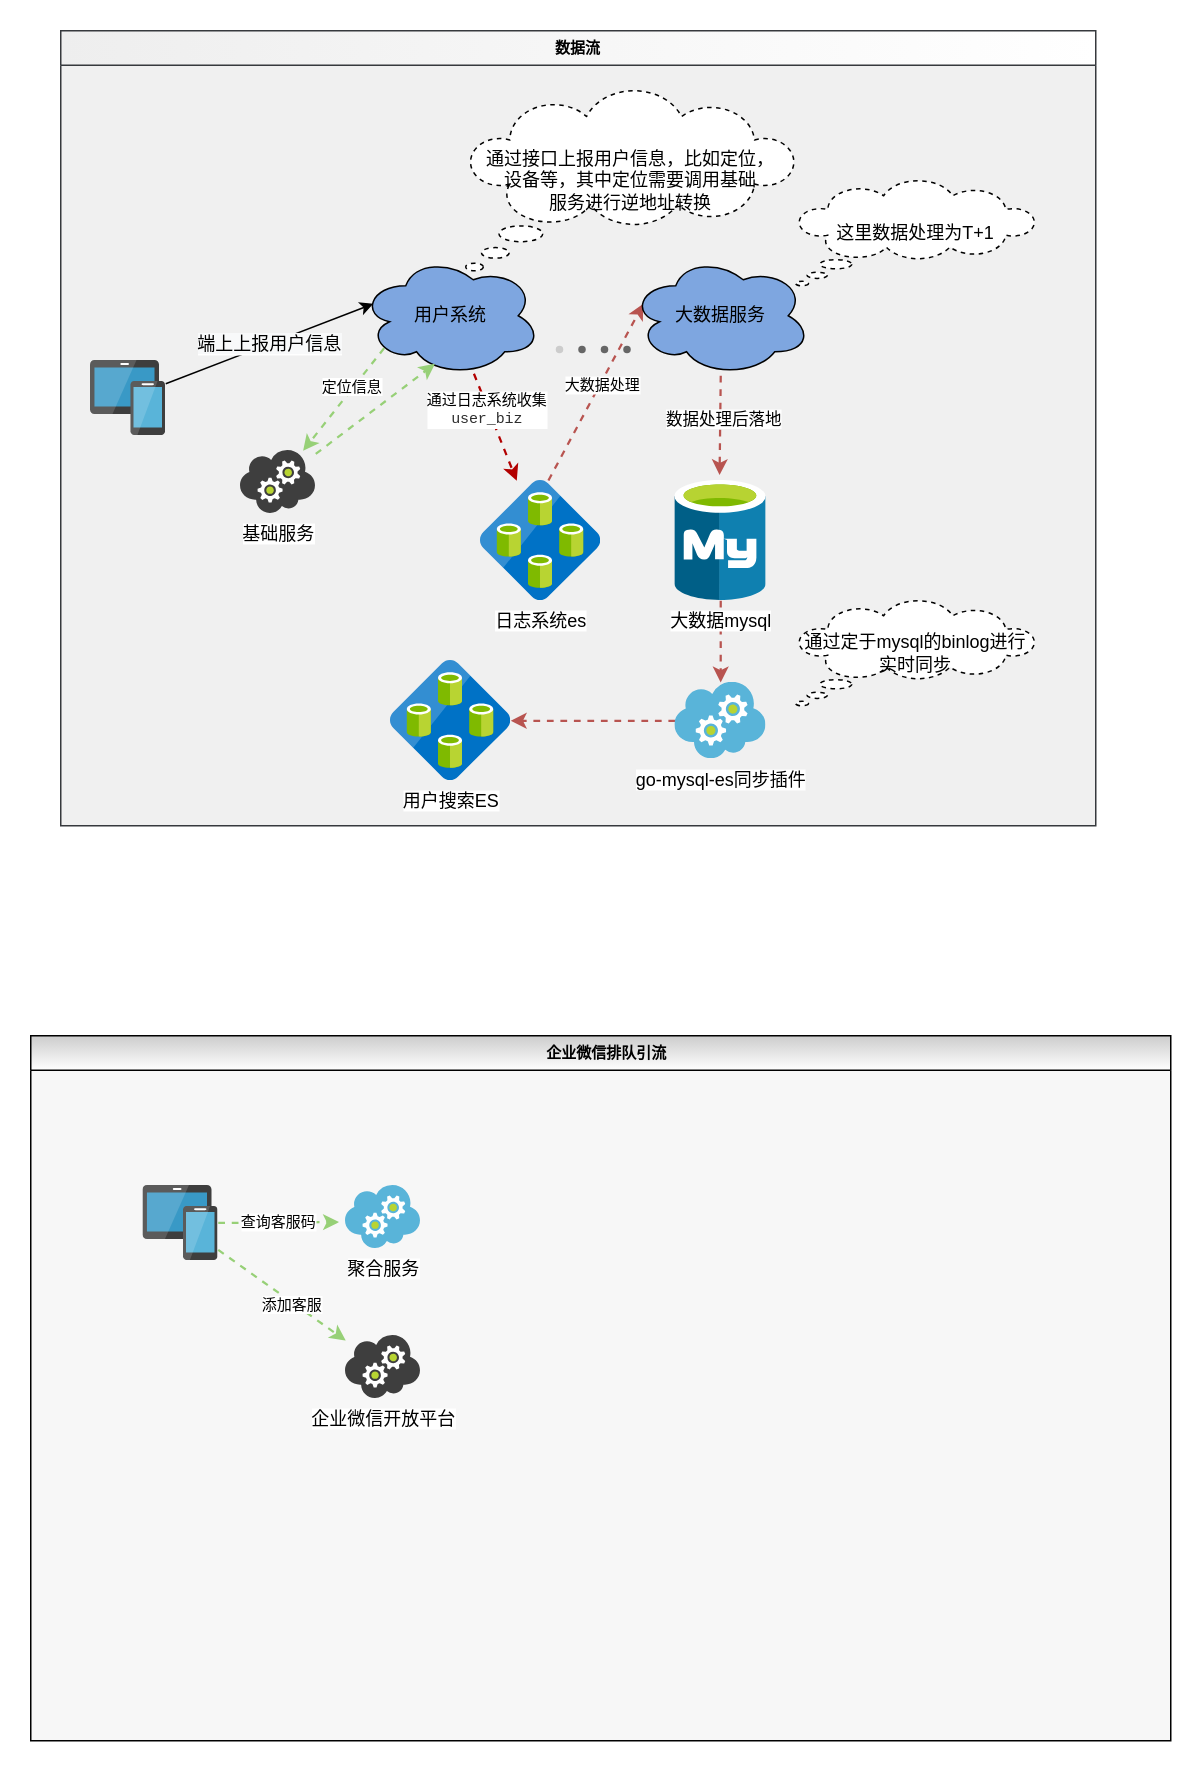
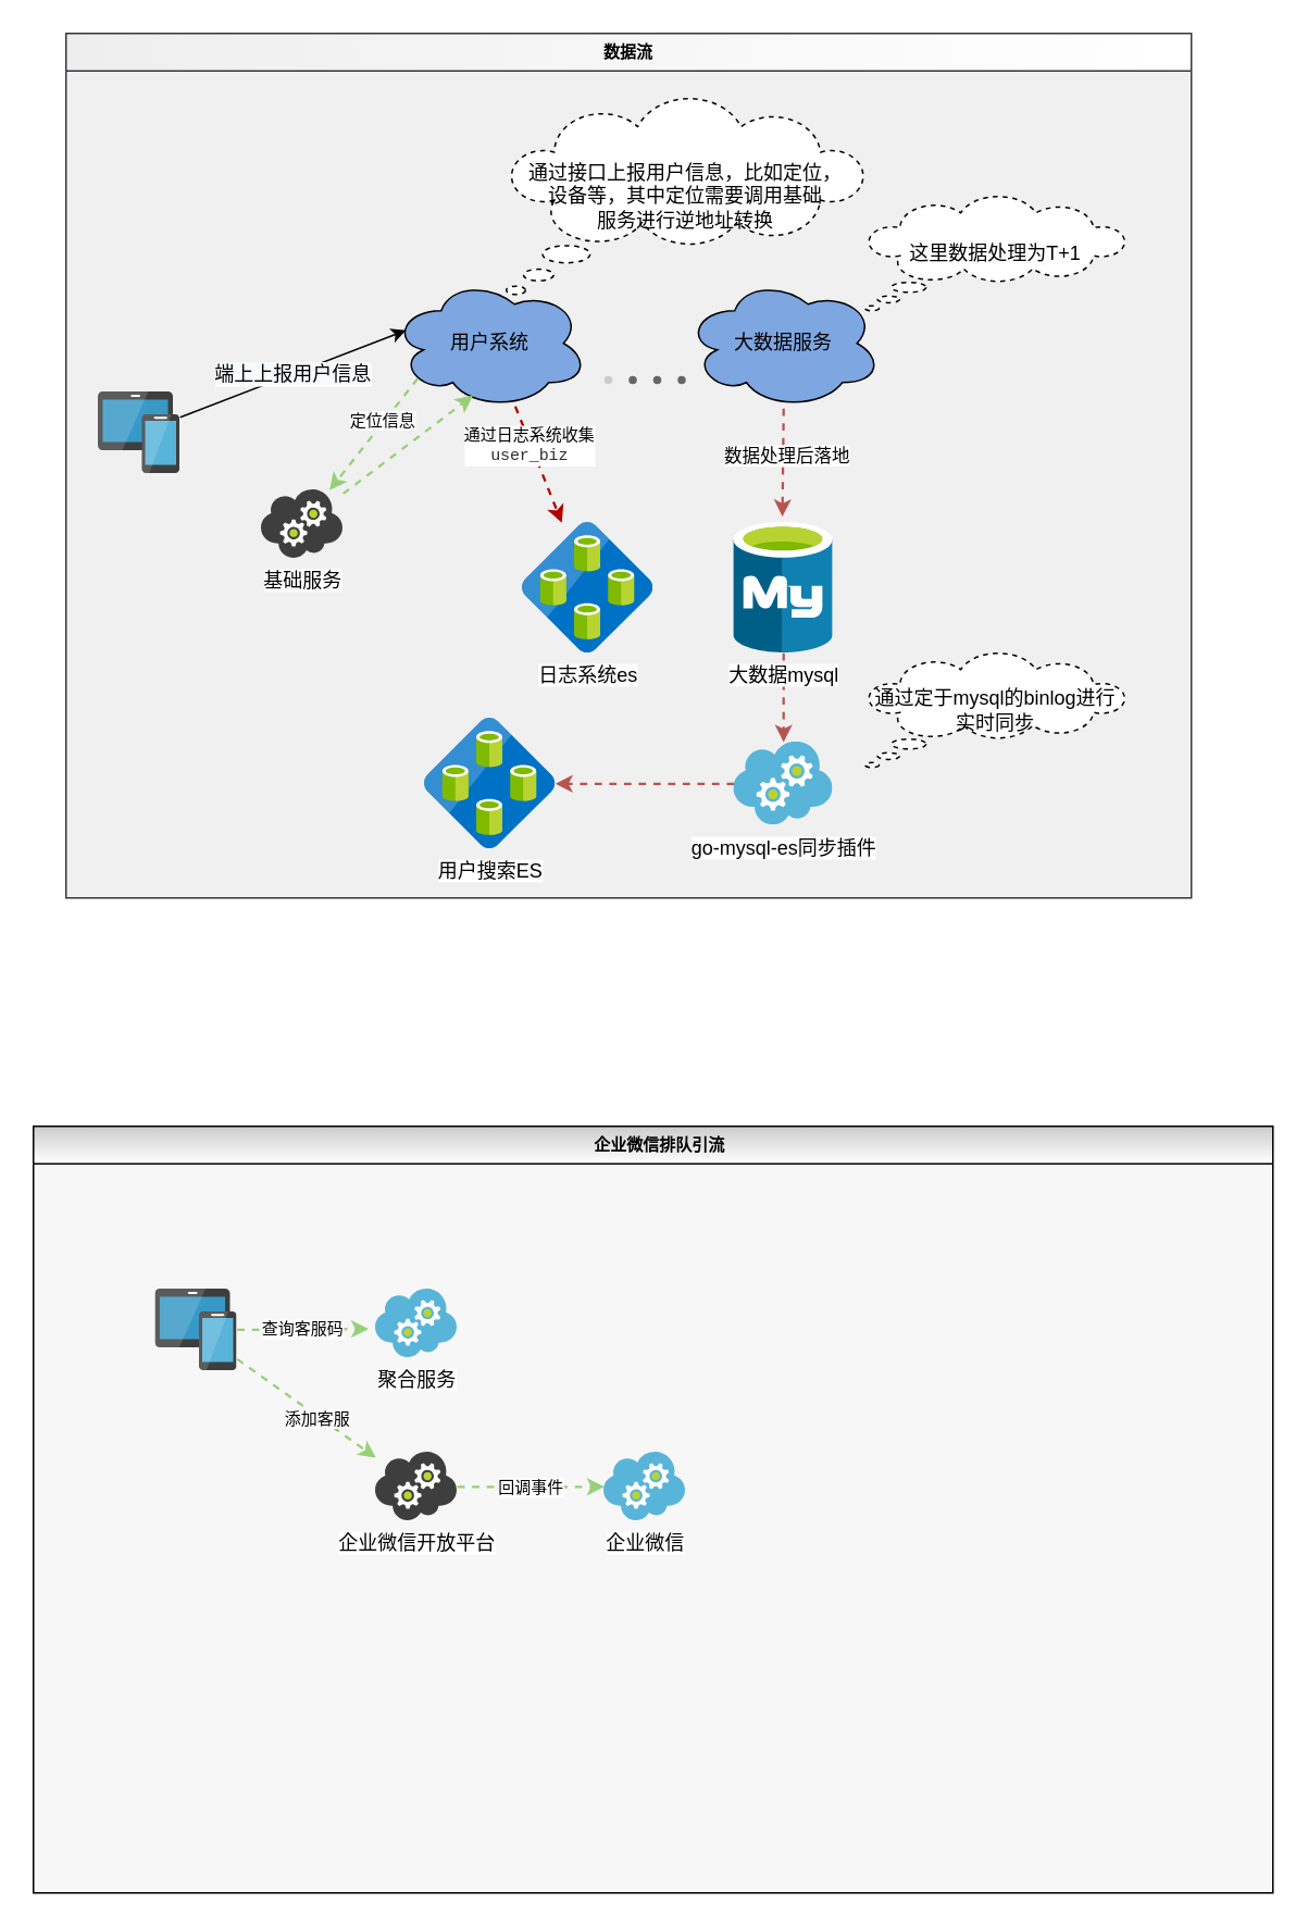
  <mxCell id="0" />
  <mxCell id="1" parent="0" />
  <mxCell id="2" value="数据流" style="swimlane;fontSize=10;fillColor=#eeeeee;swimlaneFillColor=#F0F0F0;strokeColor=#36393d;gradientColor=#ffffff;gradientDirection=east;" parent="1" vertex="1"><mxGeometry x="40" y="20" width="690" height="530" as="geometry"><mxRectangle x="160" y="160" width="80" height="23" as="alternateBounds" /></mxGeometry></mxCell>
  <mxCell id="3" style="edgeStyle=none;orthogonalLoop=1;jettySize=auto;html=1;strokeWidth=1.5;fontSize=8;rounded=0;noJump=0;fillColor=#e51400;strokeColor=#B20000;dashed=1;" parent="1" source="7" target="17" edge="1"><mxGeometry relative="1" as="geometry"><mxPoint x="300" y="310" as="targetPoint" /></mxGeometry></mxCell>
  <mxCell id="4" value="通过日志系统收集&lt;br style=&quot;font-size: 10px;&quot;&gt;&lt;span style=&quot;color: rgb(45, 45, 45); font-family: &amp;quot;Roboto Mono&amp;quot;, Consolas, Menlo, Courier, monospace; font-size: 10px; letter-spacing: -0.07px; text-align: start;&quot;&gt;user_biz&lt;/span&gt;" style="edgeLabel;html=1;align=center;verticalAlign=middle;resizable=0;points=[];fontSize=10;" parent="3" vertex="1" connectable="0"><mxGeometry x="-0.35" y="-1" relative="1" as="geometry"><mxPoint as="offset" /></mxGeometry></mxCell>
  <mxCell id="5" style="edgeStyle=none;rounded=0;sketch=0;orthogonalLoop=1;jettySize=auto;html=1;exitX=0.13;exitY=0.77;exitDx=0;exitDy=0;exitPerimeter=0;shadow=0;fontSize=10;startFill=1;endFill=1;strokeColor=#97D077;strokeWidth=1.5;dashed=1;" parent="1" source="7" target="23" edge="1"><mxGeometry relative="1" as="geometry" /></mxCell>
  <mxCell id="6" value="定位信息" style="edgeLabel;html=1;align=center;verticalAlign=middle;resizable=0;points=[];fontSize=10;" parent="5" vertex="1" connectable="0"><mxGeometry x="-0.251" y="-2" relative="1" as="geometry"><mxPoint as="offset" /></mxGeometry></mxCell>
  <mxCell id="7" value="用户系统" style="ellipse;shape=cloud;whiteSpace=wrap;html=1;fillColor=#7EA6E0;" parent="1" vertex="1"><mxGeometry x="240" y="170" width="120" height="80" as="geometry" /></mxCell>
  <mxCell id="8" value="&lt;span style=&quot;font-size: 12px; background-color: rgb(248, 249, 250);&quot;&gt;端上上报用户信息&lt;/span&gt;" style="rounded=0;orthogonalLoop=1;jettySize=auto;html=1;entryX=0.07;entryY=0.4;entryDx=0;entryDy=0;entryPerimeter=0;startFill=1;endFill=1;" parent="1" source="9" target="7" edge="1"><mxGeometry relative="1" as="geometry" /></mxCell>
  <mxCell id="9" value="" style="sketch=0;aspect=fixed;html=1;points=[];align=center;image;fontSize=12;image=img/lib/mscae/Devices_Groups.svg;fillColor=#CCCCCC;" parent="1" vertex="1"><mxGeometry x="60" y="240" width="50" height="50" as="geometry" /></mxCell>
- <mxCell id="10" style="edgeStyle=none;rounded=1;orthogonalLoop=1;jettySize=auto;html=1;entryX=0.07;entryY=0.4;entryDx=0;entryDy=0;entryPerimeter=0;fillColor=#f8cecc;strokeColor=#b85450;dashed=1;strokeWidth=1.5;exitX=0.564;exitY=-0.002;exitDx=0;exitDy=0;exitPerimeter=0;" parent="1" source="17" target="14" edge="1"><mxGeometry relative="1" as="geometry"><mxPoint x="330" y="315.421" as="sourcePoint" /></mxGeometry></mxCell>
- <mxCell id="11" value="大数据处理" style="edgeLabel;html=1;align=center;verticalAlign=middle;resizable=0;points=[];fontSize=10;" parent="10" vertex="1" connectable="0"><mxGeometry x="0.089" y="-1" relative="1" as="geometry"><mxPoint as="offset" /></mxGeometry></mxCell>
  <mxCell id="12" style="edgeStyle=none;rounded=1;orthogonalLoop=1;jettySize=auto;html=1;entryX=0.487;entryY=-0.047;entryDx=0;entryDy=0;entryPerimeter=0;strokeColor=#b85450;fillColor=#f8cecc;dashed=1;strokeWidth=1.5;" parent="1" source="14" target="16" edge="1"><mxGeometry relative="1" as="geometry"><mxPoint x="480" y="310" as="targetPoint" /></mxGeometry></mxCell>
  <mxCell id="13" value="数据处理后落地" style="edgeLabel;html=1;align=center;verticalAlign=middle;resizable=0;points=[];" parent="12" vertex="1" connectable="0"><mxGeometry x="-0.167" y="2" relative="1" as="geometry"><mxPoint as="offset" /></mxGeometry></mxCell>
  <mxCell id="14" value="大数据服务" style="ellipse;shape=cloud;whiteSpace=wrap;html=1;fillColor=#7EA6E0;" parent="1" vertex="1"><mxGeometry x="420" y="170" width="120" height="80" as="geometry" /></mxCell>
  <mxCell id="15" style="edgeStyle=none;rounded=1;orthogonalLoop=1;jettySize=auto;html=1;strokeColor=#b85450;fillColor=#f8cecc;dashed=1;strokeWidth=1.5;" parent="1" source="16" target="20" edge="1"><mxGeometry relative="1" as="geometry" /></mxCell>
  <mxCell id="16" value="大数据mysql" style="sketch=0;aspect=fixed;html=1;points=[];align=center;image;fontSize=12;image=img/lib/mscae/Azure_Database_for_MySQL_servers.svg;fillColor=#CCCCCC;" parent="1" vertex="1"><mxGeometry x="449.6" y="320" width="60.8" height="80" as="geometry" /></mxCell>
  <mxCell id="17" value="日志系统es" style="sketch=0;aspect=fixed;html=1;points=[];align=center;image;fontSize=12;image=img/lib/mscae/Elastic_Database_Pools.svg;fillColor=#CCCCCC;" parent="1" vertex="1"><mxGeometry x="320" y="320" width="80" height="80" as="geometry" /></mxCell>
  <mxCell id="18" value="用户搜索ES" style="sketch=0;aspect=fixed;html=1;points=[];align=center;image;fontSize=12;image=img/lib/mscae/Elastic_Database_Pools.svg;fillColor=#CCCCCC;" parent="1" vertex="1"><mxGeometry x="260" y="440" width="80" height="80" as="geometry" /></mxCell>
  <mxCell id="19" style="edgeStyle=none;rounded=1;orthogonalLoop=1;jettySize=auto;html=1;strokeColor=#b85450;fillColor=#f8cecc;dashed=1;strokeWidth=1.5;" parent="1" source="20" target="18" edge="1"><mxGeometry relative="1" as="geometry" /></mxCell>
  <mxCell id="20" value="go-mysql-es同步插件" style="sketch=0;aspect=fixed;html=1;points=[];align=center;image;fontSize=12;image=img/lib/mscae/Cloud_Services_Classic.svg;fillColor=#CCCCCC;" parent="1" vertex="1"><mxGeometry x="449.6" y="454.5" width="60.71" height="51" as="geometry" /></mxCell>
  <mxCell id="21" value="通过定于mysql的binlog进行实时同步" style="whiteSpace=wrap;html=1;shape=mxgraph.basic.cloud_callout;dashed=1;" parent="1" vertex="1"><mxGeometry x="530" y="400" width="160" height="70" as="geometry" /></mxCell>
  <mxCell id="22" style="edgeStyle=none;rounded=0;sketch=0;orthogonalLoop=1;jettySize=auto;html=1;entryX=0.412;entryY=0.901;entryDx=0;entryDy=0;entryPerimeter=0;shadow=0;fontSize=10;startFill=1;endFill=1;strokeColor=#97D077;strokeWidth=1.5;dashed=1;" parent="1" source="23" target="7" edge="1"><mxGeometry relative="1" as="geometry" /></mxCell>
  <mxCell id="23" value="基础服务" style="sketch=0;aspect=fixed;html=1;points=[];align=center;image;fontSize=12;image=img/lib/mscae/Cloud_Service.svg;fillColor=#7EA6E0;" parent="1" vertex="1"><mxGeometry x="160" y="300" width="50" height="42" as="geometry" /></mxCell>
  <mxCell id="24" value="这里数据处理为T+1" style="whiteSpace=wrap;html=1;shape=mxgraph.basic.cloud_callout;dashed=1;" parent="1" vertex="1"><mxGeometry x="530" y="120" width="160" height="70" as="geometry" /></mxCell>
  <mxCell id="25" value="通过接口上报用户信息，比如定位，&lt;br&gt;设备等，其中定位需要调用基础&lt;br&gt;服务进行逆地址转换" style="whiteSpace=wrap;html=1;shape=mxgraph.basic.cloud_callout;fillColor=#FFFFFF;dashed=1;" parent="1" vertex="1"><mxGeometry x="310" y="60" width="220" height="120" as="geometry" /></mxCell>
  <mxCell id="26" value="   企业微信排队引流" style="swimlane;fontSize=10;fillColor=#CCCCCC;gradientColor=#ffffff;gradientDirection=south;swimlaneFillColor=#F7F7F7;" parent="1" vertex="1"><mxGeometry x="20" y="690" width="760" height="470" as="geometry"><mxRectangle x="400" y="910" width="80" height="23" as="alternateBounds" /></mxGeometry></mxCell>
  <mxCell id="27" style="edgeStyle=none;rounded=0;sketch=0;orthogonalLoop=1;jettySize=auto;html=1;entryX=-0.09;entryY=0.577;entryDx=0;entryDy=0;entryPerimeter=0;shadow=0;dashed=1;fontSize=10;startFill=1;endFill=1;strokeColor=#97D077;strokeWidth=1.5;" parent="26" source="31" target="35" edge="1"><mxGeometry relative="1" as="geometry" /></mxCell>
  <mxCell id="28" value="查询客服码" style="edgeLabel;html=1;align=center;verticalAlign=middle;resizable=0;points=[];fontSize=10;" parent="27" vertex="1" connectable="0"><mxGeometry x="-0.004" y="1" relative="1" as="geometry"><mxPoint as="offset" /></mxGeometry></mxCell>
  <mxCell id="29" style="edgeStyle=none;rounded=0;sketch=0;orthogonalLoop=1;jettySize=auto;html=1;shadow=0;dashed=1;fontSize=10;startFill=1;endFill=1;strokeColor=#97D077;strokeWidth=1.5;" parent="26" source="31" target="34" edge="1"><mxGeometry relative="1" as="geometry" /></mxCell>
  <mxCell id="30" value="添加客服" style="edgeLabel;html=1;align=center;verticalAlign=middle;resizable=0;points=[];fontSize=10;" parent="29" vertex="1" connectable="0"><mxGeometry x="0.157" y="-1" relative="1" as="geometry"><mxPoint as="offset" /></mxGeometry></mxCell>
  <mxCell id="31" value="" style="sketch=0;aspect=fixed;html=1;points=[];align=center;image;fontSize=12;image=img/lib/mscae/Devices_Groups.svg;fillColor=#CCCCCC;gradientColor=#ffffff;gradientDirection=south;" parent="26" vertex="1"><mxGeometry x="75" y="100" width="50" height="50" as="geometry" /></mxCell>
+ <mxCell id="32" value="企业微信" style="sketch=0;aspect=fixed;html=1;points=[];align=center;image;fontSize=12;image=img/lib/mscae/Cloud_Services_Classic.svg;fillColor=#CCCCCC;gradientColor=#ffffff;gradientDirection=south;" parent="26" vertex="1"><mxGeometry x="350" y="200" width="50" height="42" as="geometry" /></mxCell>
+ <mxCell id="33" value="回调事件" style="edgeStyle=none;rounded=0;sketch=0;orthogonalLoop=1;jettySize=auto;html=1;shadow=0;dashed=1;fontSize=10;startFill=1;endFill=1;strokeColor=#97D077;strokeWidth=1.5;" parent="26" source="34" target="32" edge="1"><mxGeometry relative="1" as="geometry" /></mxCell>
  <mxCell id="34" value="企业微信开放平台" style="sketch=0;aspect=fixed;html=1;points=[];align=center;image;fontSize=12;image=img/lib/mscae/Cloud_Service.svg;fillColor=#CCCCCC;gradientColor=#ffffff;gradientDirection=south;" parent="26" vertex="1"><mxGeometry x="210" y="200" width="50" height="42" as="geometry" /></mxCell>
  <mxCell id="35" value="聚合服务" style="sketch=0;aspect=fixed;html=1;points=[];align=center;image;fontSize=12;image=img/lib/mscae/Cloud_Services_Classic.svg;fillColor=#CCCCCC;gradientColor=#ffffff;gradientDirection=south;" parent="26" vertex="1"><mxGeometry x="210" y="100" width="50" height="42" as="geometry" /></mxCell>
  <mxCell id="36" value="" style="verticalLabelPosition=bottom;verticalAlign=top;html=1;shadow=0;dashed=0;strokeWidth=1;shape=mxgraph.ios.iPageControl;fillColor=#666666;strokeColor=#cccccc;sketch=0;fontSize=10;" parent="1" vertex="1"><mxGeometry x="370" y="230" width="50" height="5" as="geometry" /></mxCell>
